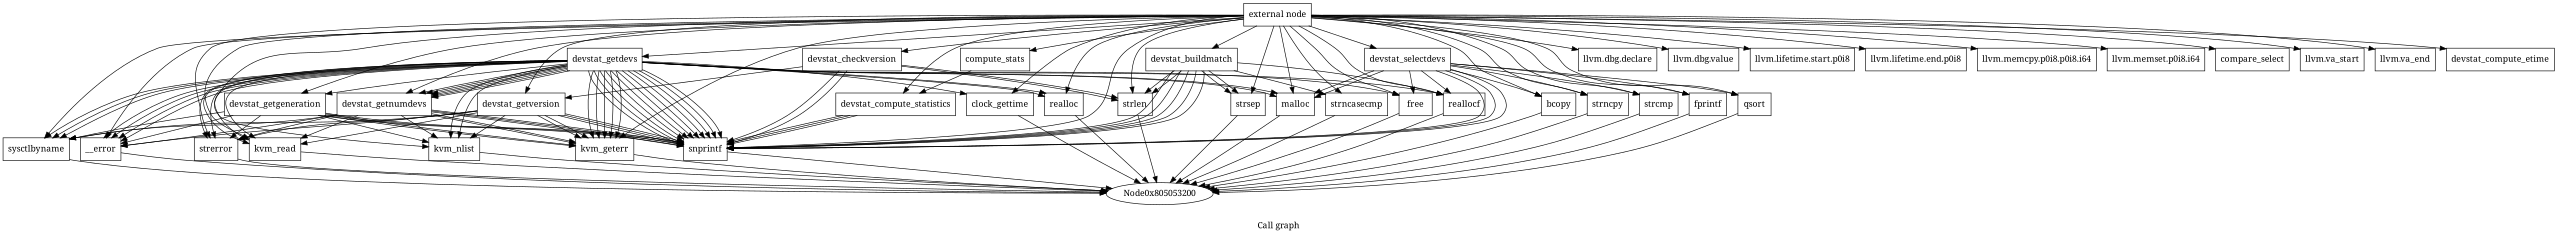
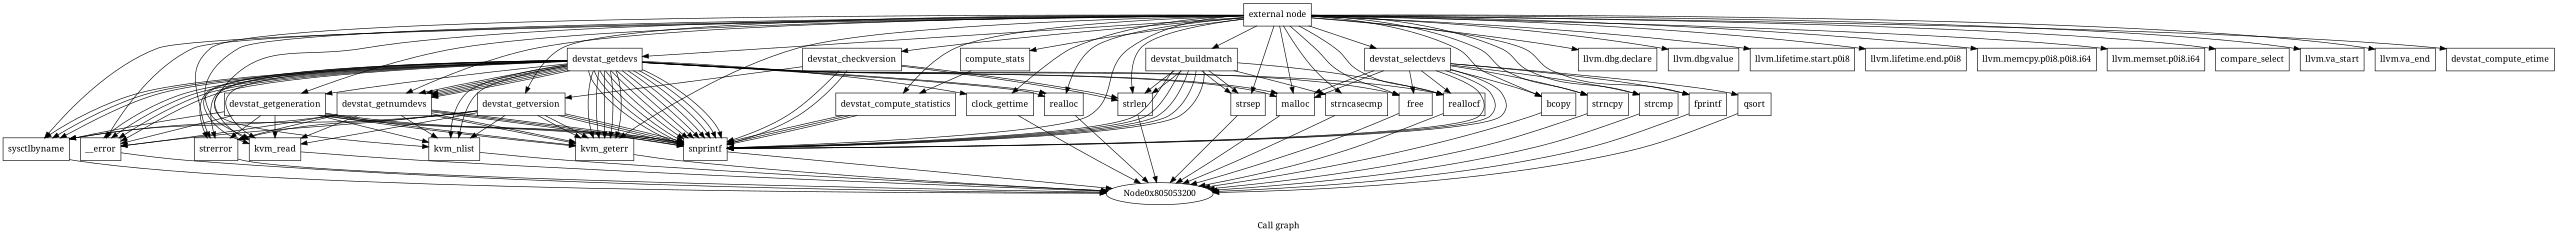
  digraph {
    fontname="Noto Serif"
    label="Call graph"
    node [fontname="Noto Serif" shape=record]
    edge [fontname="Noto Serif"]
    n1 [label="{external node}"]
    n2 [label="{devstat_getnumdevs}"]
    n3 [label="{llvm.dbg.declare}"]
    n4 [label="{llvm.dbg.value}"]
    n5 [label="{llvm.lifetime.start.p0i8}"]
    n6 [label="{sysctlbyname}"]
    n7 [label="{__error}"]
    n8 [label="{strerror}"]
    n9 [label="{snprintf}"]
    n10 [label="{kvm_nlist}"]
    n11 [label="{kvm_geterr}"]
    n12 [label="{kvm_read}"]
    n13 [label="{llvm.lifetime.end.p0i8}"]
    n14 [label="{devstat_getgeneration}"]
    n15 [label="{devstat_getversion}"]
    n16 [label="{devstat_checkversion}"]
    n17 [label="{strlen}"]
    n18 [label="{devstat_getdevs}"]
    n19 [label="{clock_gettime}"]
    n20 [label="{malloc}"]
    n21 [label="{realloc}"]
    n22 [label="{free}"]
    n23 [label="{reallocf}"]
    n24 [label="{llvm.memcpy.p0i8.p0i8.i64}"]
    n25 [label="{devstat_selectdevs}"]
    n26 [label="{bcopy}"]
    n27 [label="{llvm.memset.p0i8.i64}"]
    n28 [label="{strncpy}"]
    n29 [label="{strcmp}"]
    n30 [label="{fprintf}"]
    n31 [label="{compare_select}"]
    n32 [label="{qsort}"]
    n33 [label="{devstat_buildmatch}"]
    n34 [label="{strsep}"]
    n35 [label="{strncasecmp}"]
    n36 [label="{compute_stats}"]
    n37 [label="{devstat_compute_statistics}"]
    n38 [label="{llvm.va_start}"]
    n39 [label="{llvm.va_end}"]
    n40 [label="{devstat_compute_etime}"]
    n41 [label=Node0x805053200 shape=""]
    n1 -> n2
    n1 -> n3
    n1 -> n4
    n1 -> n5
    n1 -> n6
    n1 -> n7
    n1 -> n8
    n1 -> n9
    n1 -> n10
    n1 -> n11
    n1 -> n12
    n1 -> n13
    n1 -> n14
    n1 -> n15
    n1 -> n16
    n1 -> n17
    n1 -> n18
    n1 -> n19
    n1 -> n20
    n1 -> n21
    n1 -> n22
    n1 -> n23
    n1 -> n24
    n1 -> n25
    n1 -> n26
    n1 -> n27
    n1 -> n28
    n1 -> n29
    n1 -> n30
    n1 -> n31
-   n1 -> n32
    n1 -> n33
    n1 -> n34
    n1 -> n35
    n1 -> n36
    n1 -> n37
    n1 -> n38
    n1 -> n39
    n1 -> n40
    n2 -> n6
    n2 -> n7
    n2 -> n8
    n2 -> n9
    n2 -> n9
    n2 -> n9
    n2 -> n10
    n2 -> n11
    n2 -> n11
    n2 -> n12
    n6 -> n41
    n7 -> n41
    n8 -> n41
    n9 -> n41
    n10 -> n41
    n11 -> n41
    n12 -> n41
    n14 -> n6
    n14 -> n7
    n14 -> n8
    n14 -> n9
    n14 -> n9
    n14 -> n9
    n14 -> n10
    n14 -> n11
    n14 -> n11
+   n14 -> n12
    n15 -> n6
    n15 -> n7
    n15 -> n8
    n15 -> n9
    n15 -> n9
    n15 -> n9
    n15 -> n10
    n15 -> n11
    n15 -> n11
    n15 -> n12
    n16 -> n9
    n16 -> n9
    n16 -> n15
    n16 -> n17
    n16 -> n17
    n17 -> n41
    n18 -> n2
    n18 -> n2
    n18 -> n2
    n18 -> n2
    n18 -> n2
    n18 -> n2
    n18 -> n6
    n18 -> n6
    n18 -> n6
    n18 -> n7
    n18 -> n7
    n18 -> n7
    n18 -> n7
    n18 -> n8
    n18 -> n8
    n18 -> n9
    n18 -> n9
    n18 -> n9
    n18 -> n9
    n18 -> n9
    n18 -> n9
    n18 -> n9
    n18 -> n9
    n18 -> n9
    n18 -> n9
    n18 -> n9
    n18 -> n10
    n18 -> n10
    n18 -> n11
    n18 -> n11
    n18 -> n11
    n18 -> n11
    n18 -> n11
    n18 -> n12
    n18 -> n12
    n18 -> n12
    n18 -> n14
    n18 -> n19
    n18 -> n20
    n18 -> n20
    n18 -> n21
    n18 -> n21
    n18 -> n22
    n18 -> n23
    n19 -> n41
    n20 -> n41
    n21 -> n41
    n22 -> n41
    n23 -> n41
    n25 -> n9
    n25 -> n9
    n25 -> n9
    n25 -> n20
    n25 -> n20
    n25 -> n22
    n25 -> n23
    n25 -> n26
    n25 -> n28
    n25 -> n29
    n25 -> n30
    n25 -> n32
    n26 -> n41
    n28 -> n41
    n29 -> n41
    n30 -> n41
    n32 -> n41
    n33 -> n9
    n33 -> n9
    n33 -> n9
    n33 -> n9
    n33 -> n9
    n33 -> n17
    n33 -> n17
    n33 -> n23
    n33 -> n34
    n33 -> n34
    n33 -> n35
    n34 -> n41
    n35 -> n41
    n36 -> n37
    n37 -> n9
    n37 -> n9
    n37 -> n9
  }
